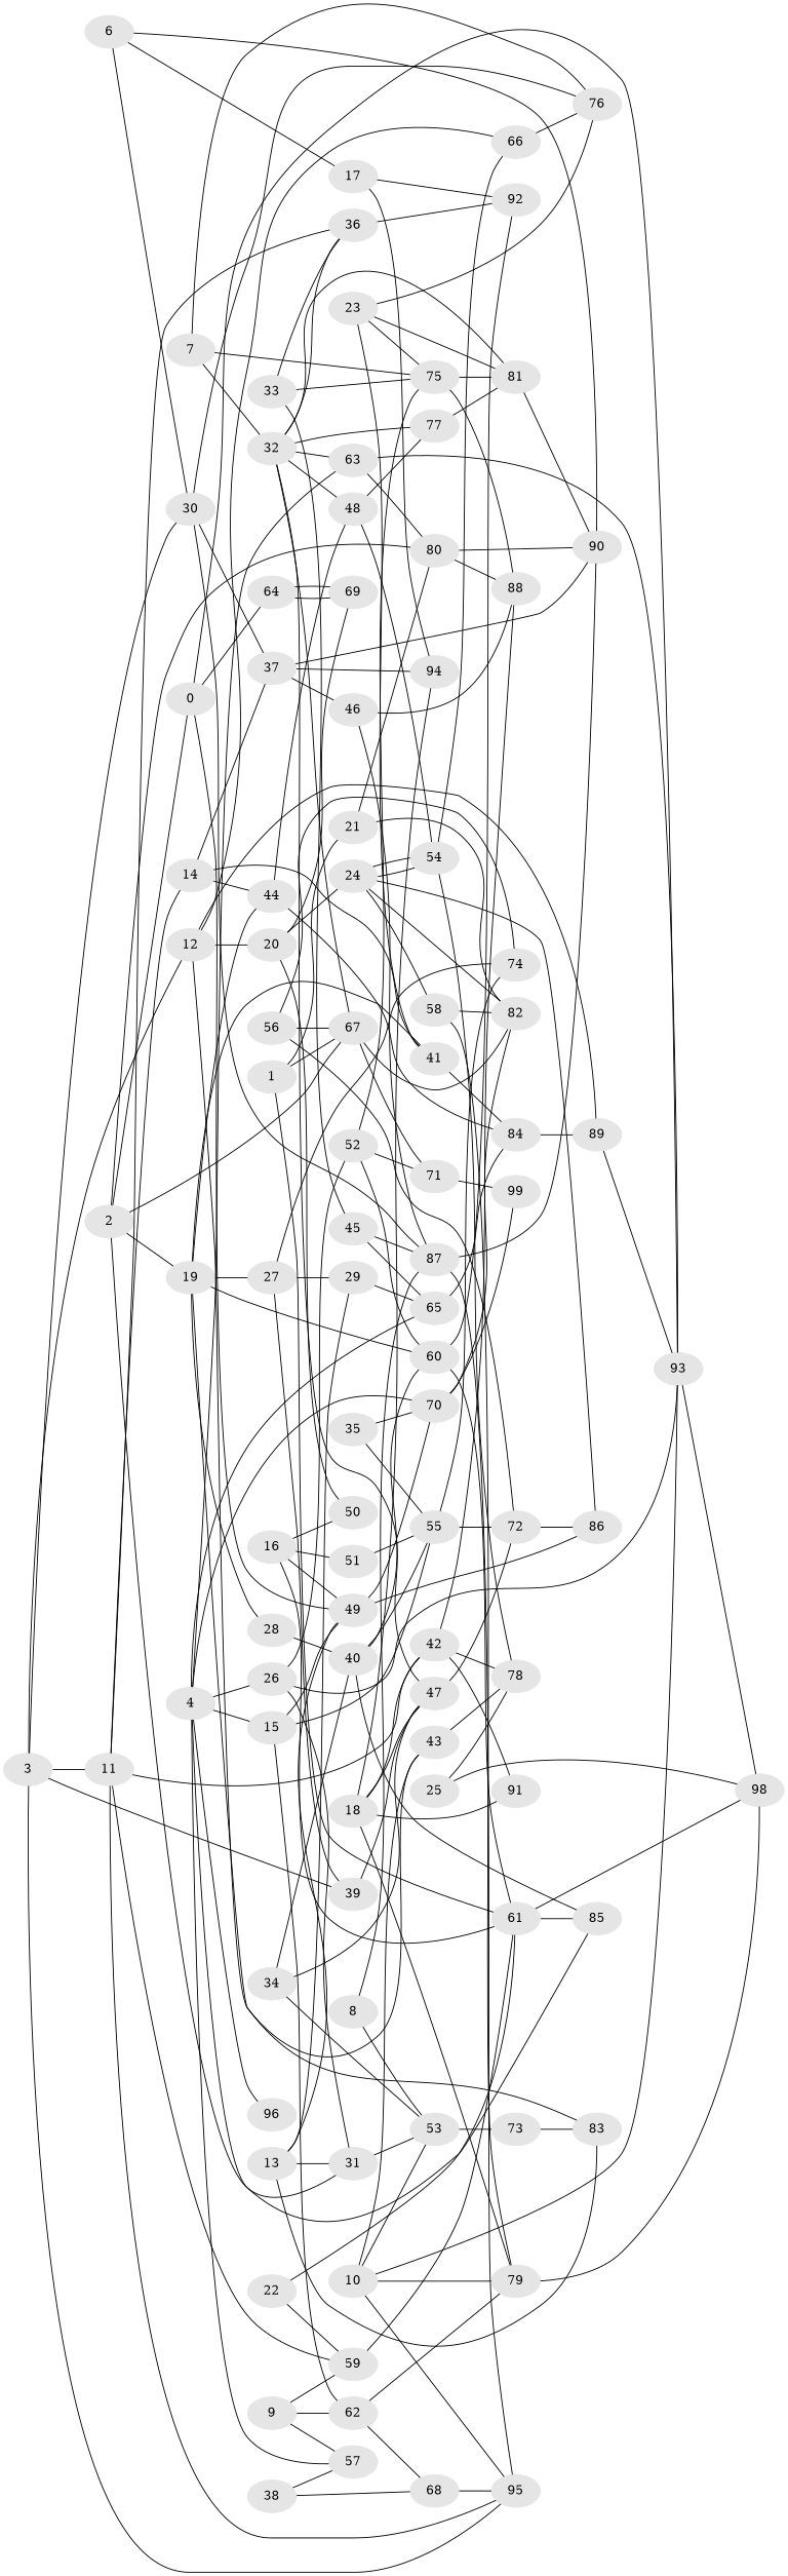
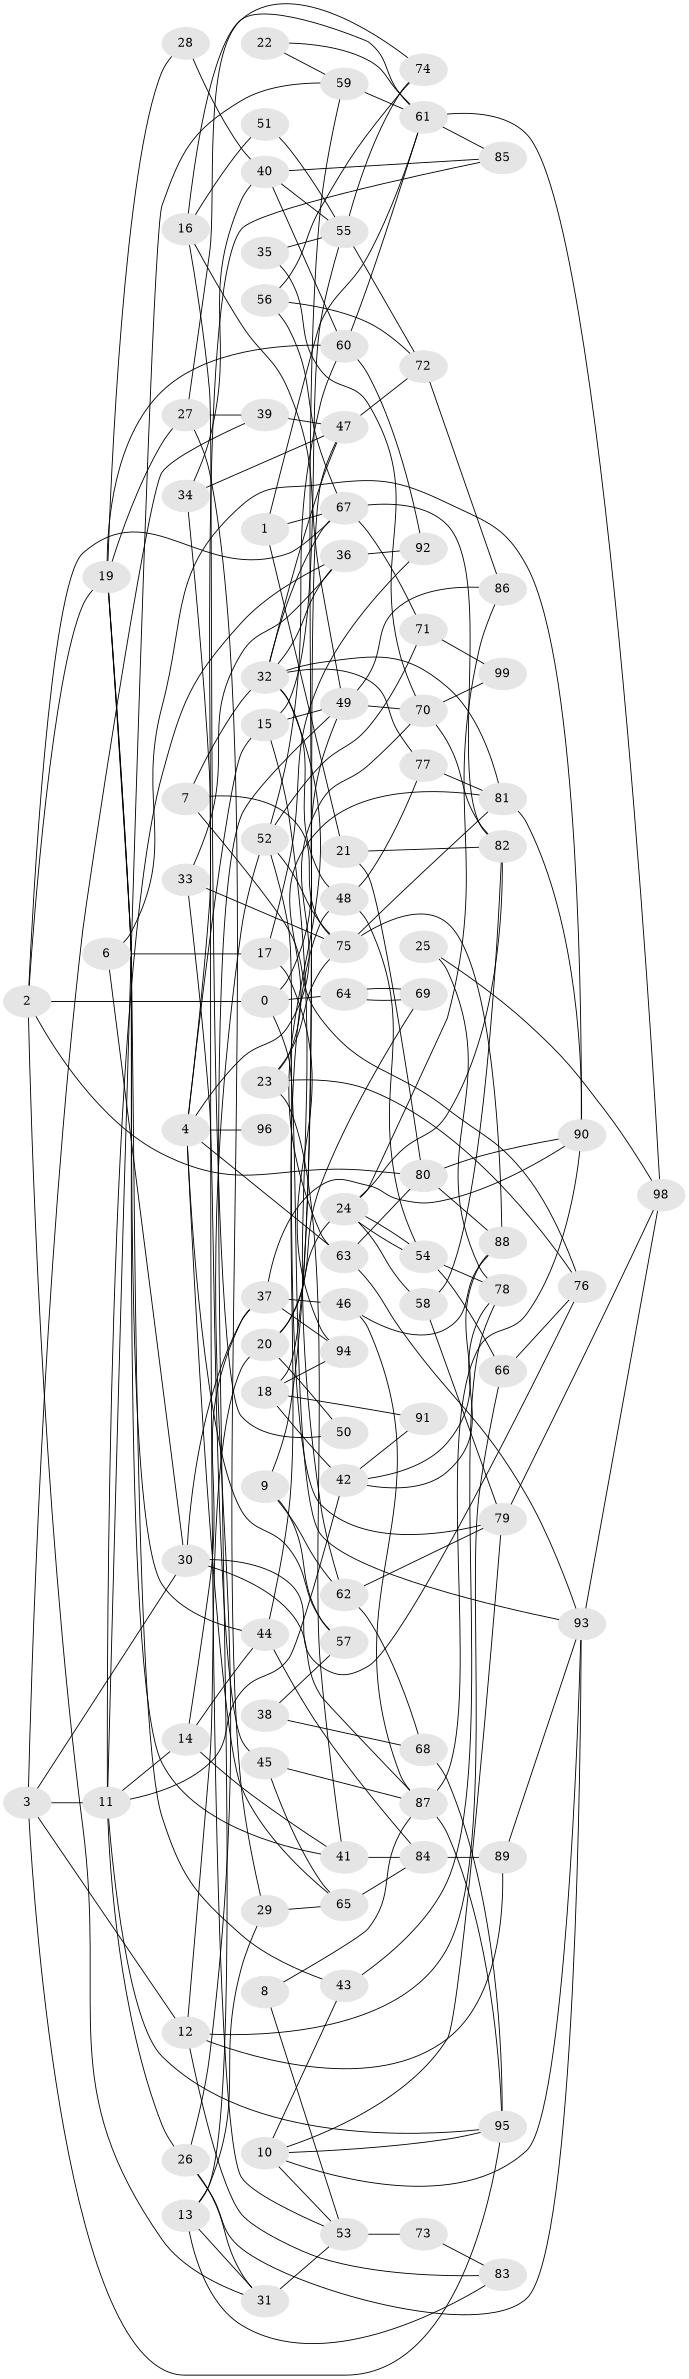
  graph {
    rankdir=LR
    node [color=gray90 style=filled]
    1
    21
    61
    67
    80
    82
    85
    98
    71
    2
    n11 [label=0]
    19
    31
    49
    64
    93
    43
    41
    44
    27
    28
    60
    53
    90
    88
    3
    11
    12
    30
    39
    95
    59
    14
    36
    42
    20
    66
    83
    89
    76
    87
    37
    47
    4
    15
    26
    57
    63
    65
    70
    96
    62
    55
    52
    84
    n56 [label=99]
    86
    69
    6
    17
    92
    94
    7
    32
    75
    81
    48
    77
    8
    73
    9
    79
    68
    10
    78
    91
    50
    24
    13
    29
    46
    74
    72
    16
    51
    18
    40
    54
    58
    22
    23
    25
    33
    45
    34
    35
    38
    56
    1 -- 21
    1 -- 61
    1 -- 67
    21 -- 80
    21 -- 82
    61 -- 85
    61 -- 98
    67 -- 82
    67 -- 71
    80 -- 90
    80 -- 88
    71 -- n56
    2 -- 67
    2 -- 80
    2 -- n11
    2 -- 19
    2 -- 31
    n11 -- 49
    n11 -- 64
    n11 -- 93
    19 -- 43
    19 -- 41
    19 -- 44
    19 -- 27
    19 -- 28
    19 -- 60
    31 -- 53
    49 -- 70
    49 -- 86
    64 -- 69
    64 -- 69
    93 -- 98
    43 -- 78
    41 -- 84
    44 -- 84
    44 -- 48
    27 -- 39
    27 -- 29
    27 -- 74
    28 -- 40
    60 -- 61
    60 -- 92
    53 -- 73
    3 -- 11
    3 -- 12
    3 -- 30
    3 -- 39
    3 -- 95
    11 -- 95
    11 -- 59
    11 -- 14
    11 -- 36
    11 -- 42
    12 -- 20
    12 -- 66
    12 -- 83
    12 -- 89
    30 -- 76
    30 -- 87
    30 -- 37
    39 -- 47
    59 -- 61
    14 -- 41
    14 -- 44
    14 -- 37
    36 -- 92
    42 -- 88
    42 -- 78
    42 -- 91
    20 -- 69
    20 -- 50
    20 -- 24
    66 -- 76
    89 -- 93
    87 -- 90
    87 -- 95
    37 -- 90
    37 -- 94
    37 -- 46
    47 -- 72
    4 -- 85
    4 -- 15
-   4 -- 26
+   11 -- 26
    4 -- 57
    4 -- 63
    4 -- 65
    4 -- 70
    4 -- 96
    15 -- 49
    15 -- 62
    15 -- 55
    26 -- 31
    26 -- 93
    26 -- 52
    63 -- 80
    63 -- 93
    65 -- 84
    70 -- 82
    70 -- n56
    62 -- 79
    62 -- 68
    55 -- 74
    55 -- 72
    52 -- 71
    52 -- 60
    52 -- 75
-   18 -- 79
+   52 -- 79
    84 -- 89
    6 -- 90
    6 -- 30
    6 -- 17
    17 -- 92
    17 -- 94
    7 -- 76
    7 -- 32
    7 -- 75
    32 -- 67
    32 -- 36
    32 -- 47
    32 -- 63
    32 -- 81
    32 -- 48
    32 -- 77
    75 -- 88
    75 -- 81
    81 -- 90
    48 -- 77
    48 -- 54
    77 -- 81
    8 -- 53
    8 -- 87
    73 -- 83
    9 -- 59
    9 -- 57
    9 -- 62
    79 -- 98
    68 -- 95
    10 -- 93
    10 -- 43
    10 -- 53
    10 -- 95
    10 -- 79
    24 -- 82
    24 -- 86
    24 -- 54
    24 -- 54
    24 -- 58
    13 -- 31
    13 -- 49
    13 -- 83
    13 -- 29
    29 -- 65
    46 -- 88
    46 -- 87
    72 -- 86
    16 -- 61
    16 -- 49
    16 -- 50
    16 -- 51
    51 -- 55
    18 -- 42
    18 -- 47
    18 -- 94
    18 -- 91
    40 -- 85
    40 -- 60
    40 -- 55
    54 -- 66
    54 -- 78
    58 -- 82
    58 -- 79
    22 -- 61
    22 -- 59
    23 -- 41
    23 -- 76
    23 -- 75
    23 -- 81
    25 -- 98
    25 -- 78
    33 -- 36
    33 -- 75
    33 -- 45
    45 -- 87
    45 -- 65
    34 -- 53
    34 -- 47
    34 -- 40
    35 -- 70
    35 -- 55
    38 -- 57
    38 -- 68
    56 -- 67
    56 -- 74
    56 -- 72
  }
